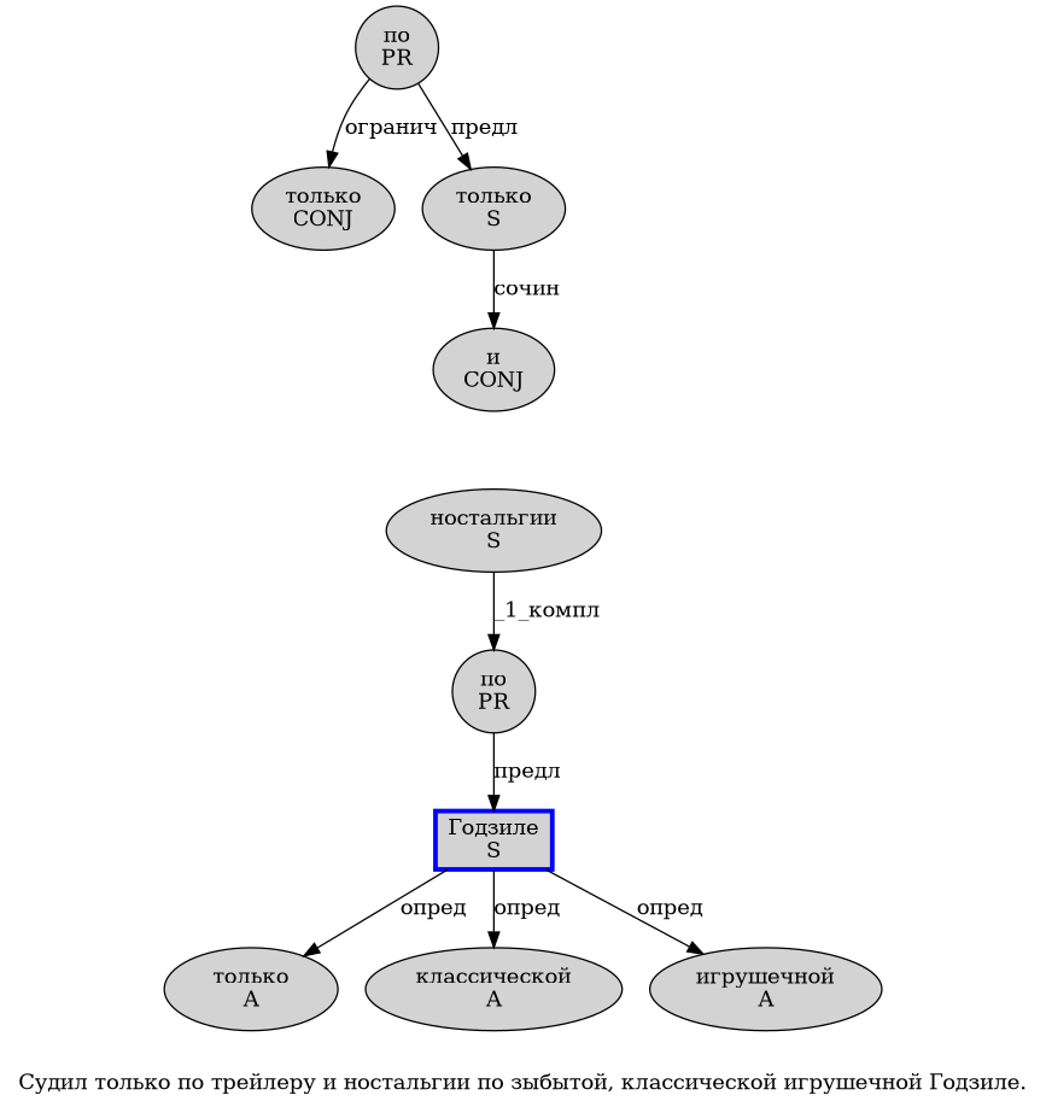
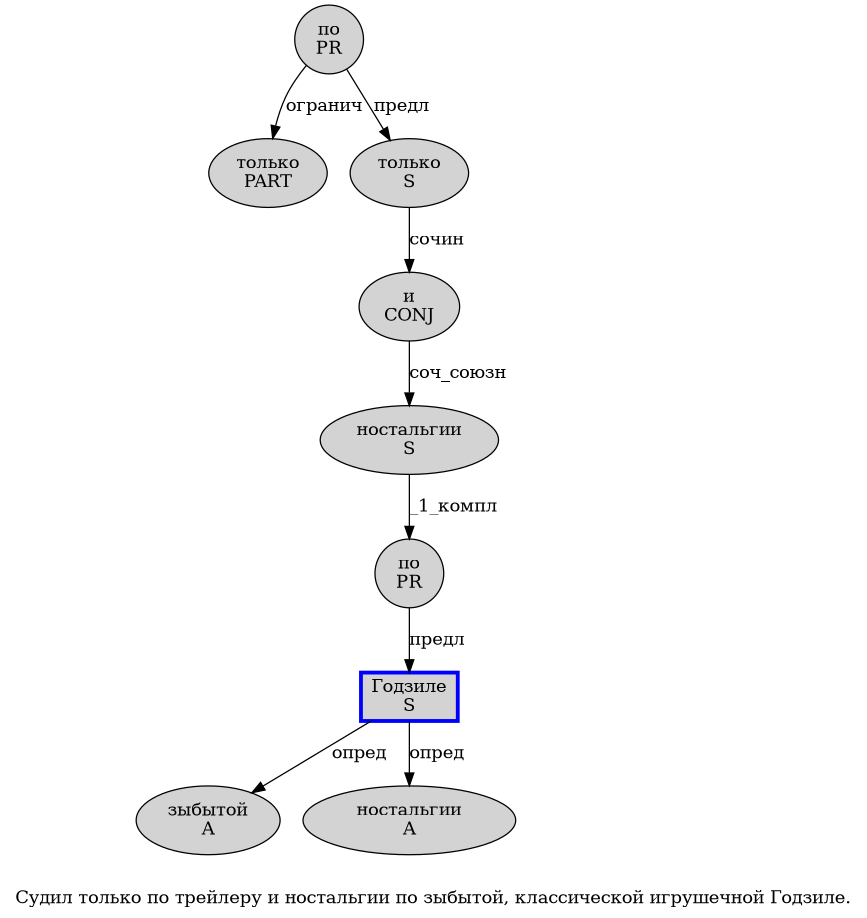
  digraph {
    label="Судил только по трейлеру и ностальгии по зыбытой, классической игрушечной Годзиле."
    node [fillcolor=lightgray penwidth=1 shape=ellipse style=filled]
    n1 [label="по\nPR"]
-   n2 [label="только\nCONJ"]
+   n2 [label="только\nPART"]
    n3 [label="только\nS"]
    n4 [label="и\nCONJ"]
    n5 [label="ностальгии\nS"]
    n6 [label="по\nPR"]
    n7 [color=blue label="Годзиле\nS" penwidth=3 shape=box]
-   n8 [label="только\nA"]
-   n9 [label="классической\nA"]
-   n10 [label="игрушечной\nA"]
+   n8 [label="зыбытой\nA"]
+   n9 [label="ностальгии\nA"]
    n1 -> n2 [label="огранич"]
    n1 -> n3 [label="предл"]
    n3 -> n4 [label="сочин"]
+   n4 -> n5 [label="соч_союзн"]
    n5 -> n6 [label="_1_компл"]
    n6 -> n7 [label="предл"]
    n7 -> n8 [label="опред"]
    n7 -> n9 [label="опред"]
-   n7 -> n10 [label="опред"]
  }
